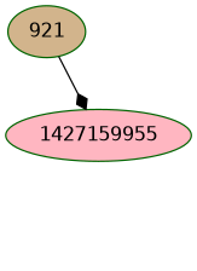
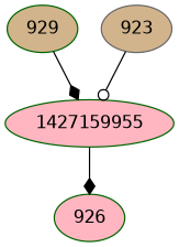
  strict digraph {
    fontname="DejaVu Sans Mono"
    node [color=darkgreen fillcolor=lightpink fontname="DejaVu Sans Mono" style=filled]
    edge [arrowhead=diamond fontname="DejaVu Sans Mono"]
    1427159955
-   921 [fillcolor=tan]
+   926
+   921 [fillcolor=tan label=929]
+   923 [color=gray40 fillcolor=tan]
+   1427159955 -> 926
    921 -> 1427159955
+   923 -> 1427159955 [arrowhead=odot]
  }
